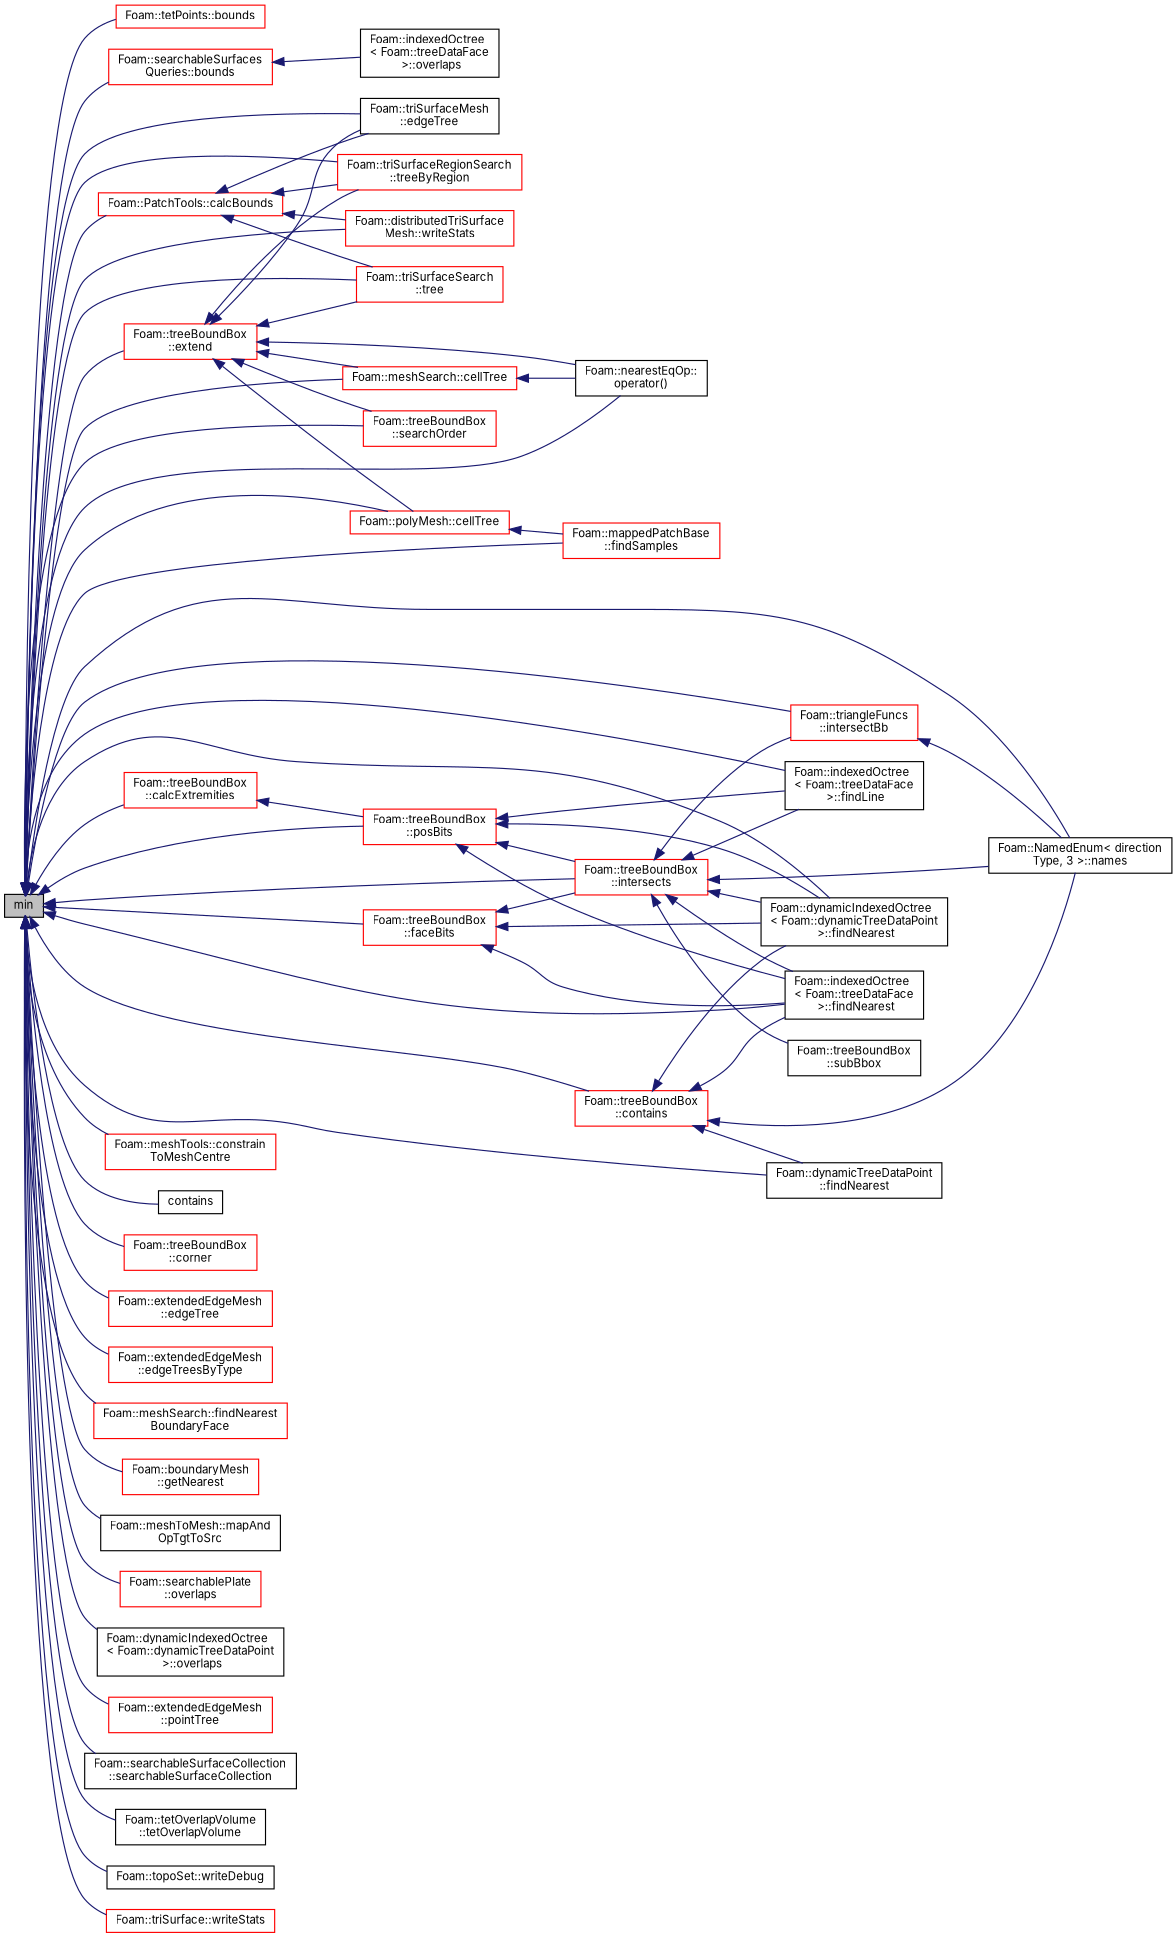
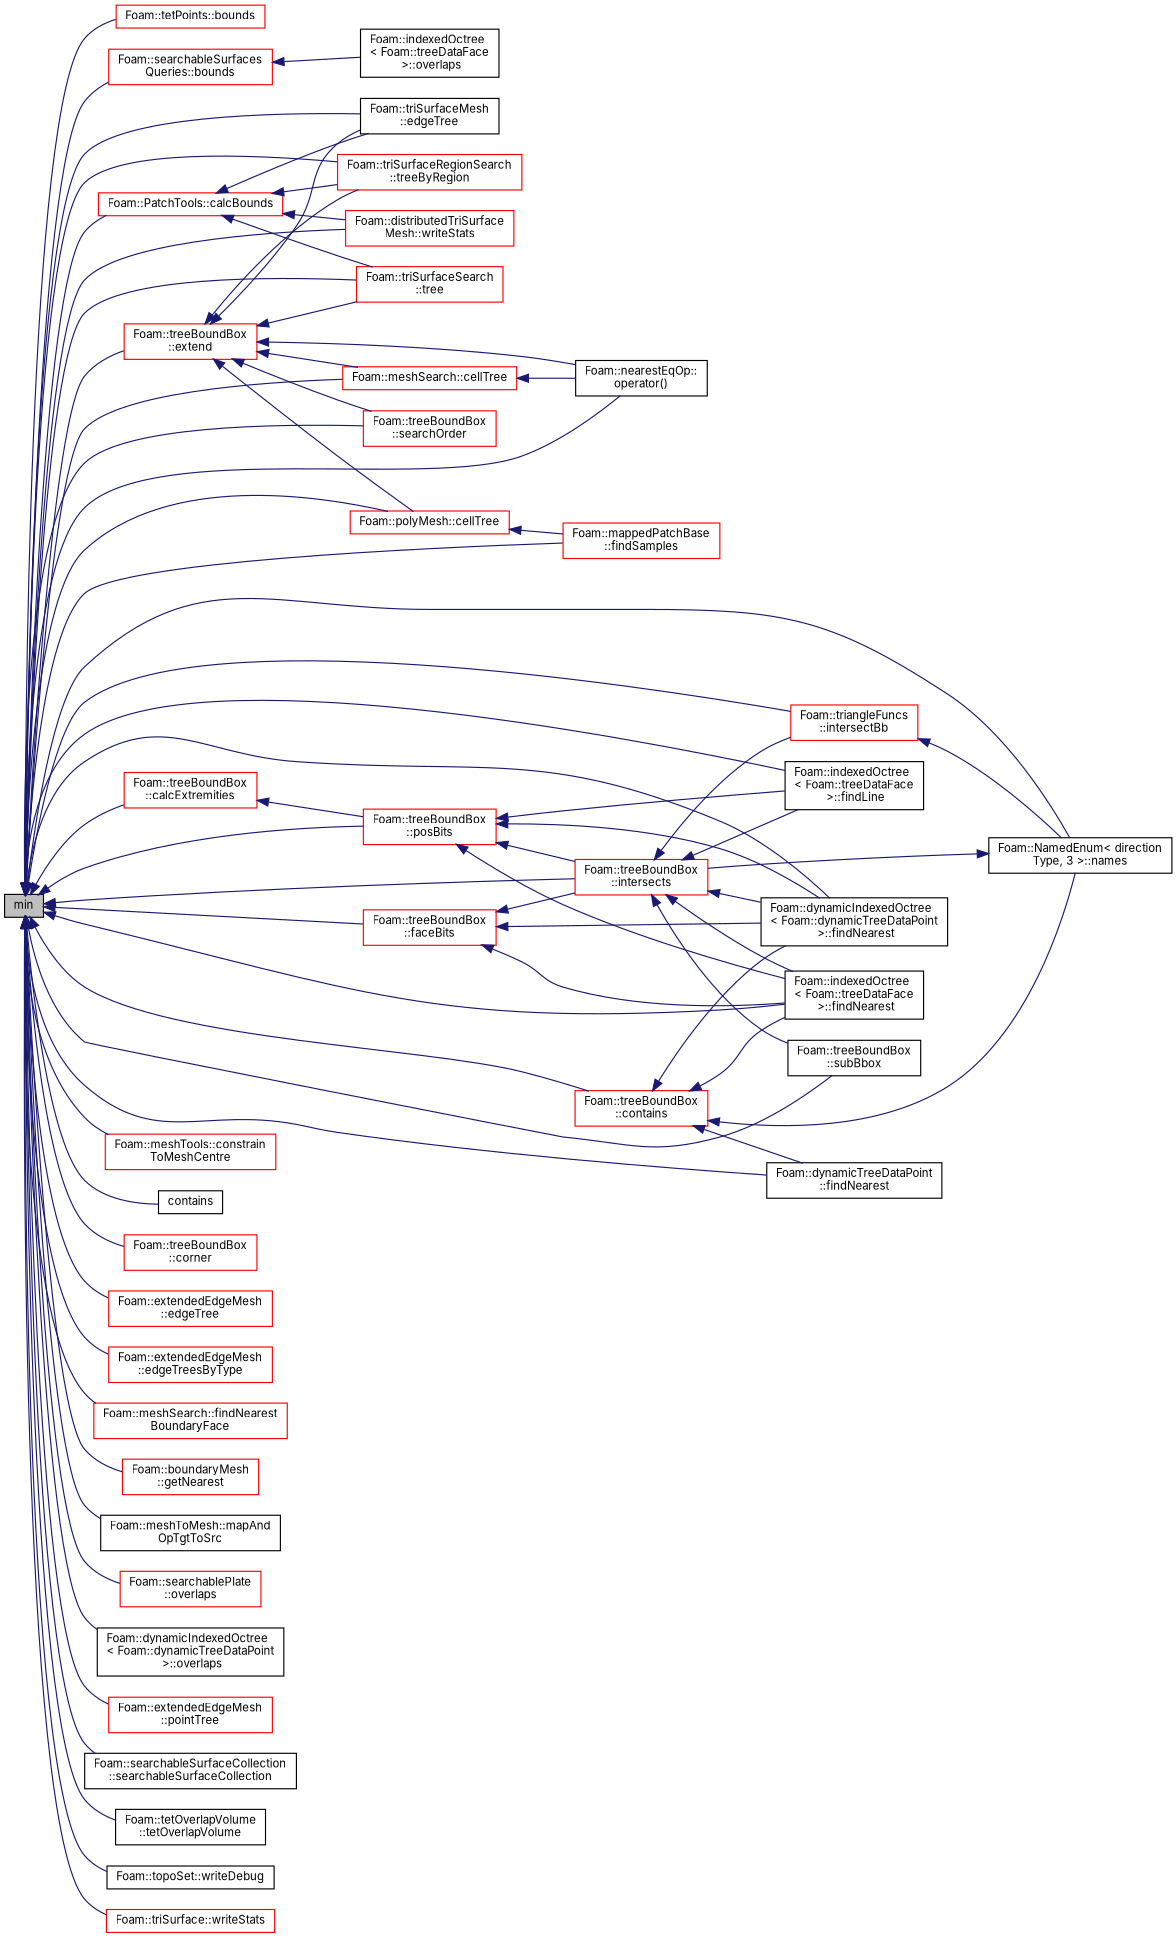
  digraph {
    fontname=Inter
    rankdir=LR
    node [color=red fontname=Inter fontsize=10 shape=record]
    edge [color=midnightblue dir=back fontname=Inter fontsize=10 labelfontname=Helvetica labelfontsize=10 style=solid]
    n1 [color=black fillcolor=grey75 fontcolor=black height=0.2 label=min style=filled width=0.4]
    n2 [height=0.2 label="Foam::tetPoints::bounds" width=0.4]
    n3 [height=0.2 label="Foam::searchableSurfaces\lQueries::bounds" width=0.4]
    n4 [height=0.2 label="Foam::PatchTools::calcBounds" width=0.4]
    n5 [color=black height=0.2 label="Foam::triSurfaceMesh\l::edgeTree" width=0.4]
    n6 [height=0.2 label="Foam::triSurfaceRegionSearch\l::treeByRegion" width=0.4]
    n7 [height=0.2 label="Foam::triSurfaceSearch\l::tree" width=0.4]
    n8 [height=0.2 label="Foam::distributedTriSurface\lMesh::writeStats" width=0.4]
    n9 [height=0.2 label="Foam::treeBoundBox\l::calcExtremities" width=0.4]
    n10 [height=0.2 label="Foam::treeBoundBox\l::posBits" width=0.4]
    n11 [color=black height=0.2 label="Foam::dynamicIndexedOctree\l\< Foam::dynamicTreeDataPoint\l \>::findNearest" width=0.4]
    n12 [color=black height=0.2 label="Foam::indexedOctree\l\< Foam::treeDataFace\l \>::findNearest" width=0.4]
    n13 [color=black height=0.2 label="Foam::indexedOctree\l\< Foam::treeDataFace\l \>::findLine" width=0.4]
    n14 [height=0.2 label="Foam::treeBoundBox\l::intersects" width=0.4]
    n15 [height=0.2 label="Foam::triangleFuncs\l::intersectBb" width=0.4]
    n16 [color=black height=0.2 label="Foam::NamedEnum\< direction\lType, 3 \>::names" width=0.4]
    n17 [color=black height=0.2 label="Foam::treeBoundBox\l::subBbox" width=0.4]
    n18 [height=0.2 label="Foam::meshSearch::cellTree" width=0.4]
    n19 [color=black height=0.2 label="Foam::nearestEqOp::\loperator()" width=0.4]
    n20 [height=0.2 label="Foam::polyMesh::cellTree" width=0.4]
    n21 [height=0.2 label="Foam::mappedPatchBase\l::findSamples" width=0.4]
    n22 [height=0.2 label="Foam::meshTools::constrain\lToMeshCentre" width=0.4]
    n23 [color=black height=0.2 label=contains width=0.4]
    n24 [height=0.2 label="Foam::treeBoundBox\l::contains" width=0.4]
    n25 [color=black height=0.2 label="Foam::dynamicTreeDataPoint\l::findNearest" width=0.4]
    n26 [height=0.2 label="Foam::treeBoundBox\l::corner" width=0.4]
    n27 [height=0.2 label="Foam::extendedEdgeMesh\l::edgeTree" width=0.4]
    n28 [height=0.2 label="Foam::extendedEdgeMesh\l::edgeTreesByType" width=0.4]
    n29 [height=0.2 label="Foam::treeBoundBox\l::extend" width=0.4]
    n30 [height=0.2 label="Foam::treeBoundBox\l::searchOrder" width=0.4]
    n31 [height=0.2 label="Foam::treeBoundBox\l::faceBits" width=0.4]
    n32 [height=0.2 label="Foam::meshSearch::findNearest\lBoundaryFace" width=0.4]
    n33 [height=0.2 label="Foam::boundaryMesh\l::getNearest" width=0.4]
    n34 [color=black height=0.2 label="Foam::meshToMesh::mapAnd\lOpTgtToSrc" width=0.4]
    n35 [height=0.2 label="Foam::searchablePlate\l::overlaps" width=0.4]
    n36 [color=black height=0.2 label="Foam::dynamicIndexedOctree\l\< Foam::dynamicTreeDataPoint\l \>::overlaps" width=0.4]
    n37 [height=0.2 label="Foam::extendedEdgeMesh\l::pointTree" width=0.4]
    n38 [color=black height=0.2 label="Foam::searchableSurfaceCollection\l::searchableSurfaceCollection" width=0.4]
    n39 [color=black height=0.2 label="Foam::tetOverlapVolume\l::tetOverlapVolume" width=0.4]
    n40 [color=black height=0.2 label="Foam::topoSet::writeDebug" width=0.4]
    n41 [height=0.2 label="Foam::triSurface::writeStats" width=0.4]
    n42 [color=black height=0.2 label="Foam::indexedOctree\l\< Foam::treeDataFace\l \>::overlaps" width=0.4]
    n1 -> n2
    n1 -> n3
    n1 -> n4
    n1 -> n5
    n1 -> n6
    n1 -> n7
    n1 -> n8
    n1 -> n9
    n1 -> n10
    n1 -> n11
    n1 -> n12
    n1 -> n13
    n1 -> n14
    n1 -> n15
    n1 -> n16
+   n1 -> n17
    n1 -> n18
    n1 -> n19
    n1 -> n20
    n1 -> n21
    n1 -> n22
    n1 -> n23
    n1 -> n24
    n1 -> n25
    n1 -> n26
    n1 -> n27
    n1 -> n28
    n1 -> n29
    n1 -> n30
    n1 -> n31
    n1 -> n32
    n1 -> n33
    n1 -> n34
    n1 -> n35
    n1 -> n36
    n1 -> n37
    n1 -> n38
    n1 -> n39
    n1 -> n40
    n1 -> n41
    n3 -> n42
    n4 -> n5
    n4 -> n6
    n4 -> n7
    n4 -> n8
    n9 -> n10
    n10 -> n11
    n10 -> n12
    n10 -> n13
    n10 -> n14
    n14 -> n11
    n14 -> n12
    n14 -> n13
    n14 -> n15
-   n14 -> n16
+   n16 -> n14
    n14 -> n17
    n15 -> n16
    n18 -> n19
    n20 -> n21
    n24 -> n11
    n24 -> n12
    n24 -> n16
    n24 -> n25
    n29 -> n5
    n29 -> n6
    n29 -> n7
    n29 -> n18
    n29 -> n19
    n29 -> n20
    n29 -> n30
    n31 -> n11
    n31 -> n12
    n31 -> n14
  }
